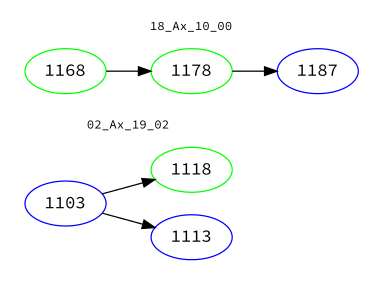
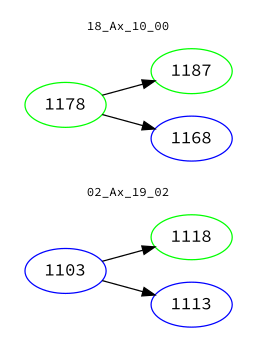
  digraph {
    fontname="Source Code Pro"
    rankdir=LR
    node [color=blue fontname="Source Code Pro"]
    edge [color=black fontname="Source Code Pro"]
    n1 [label=1103]
    n2 [label=1113]
    n3 [color=green label=1118]
    n4 [color=green label=1178]
-   n5 [color=green label=1168]
-   n6 [label=1187]
+   n5 [label=1168]
+   n6 [color=green label=1187]
    subgraph cluster_1 {
      color=white
      fontsize=10
      label="02_Ax_19_02"
      n1
      n2
      n3
    }
    subgraph cluster_2 {
      color=white
      fontsize=10
      label="18_Ax_10_00"
      n4
      n5
      n6
    }
    n1 -> n2
    n1 -> n3
-   n5 -> n4
+   n4 -> n5
    n4 -> n6
  }
